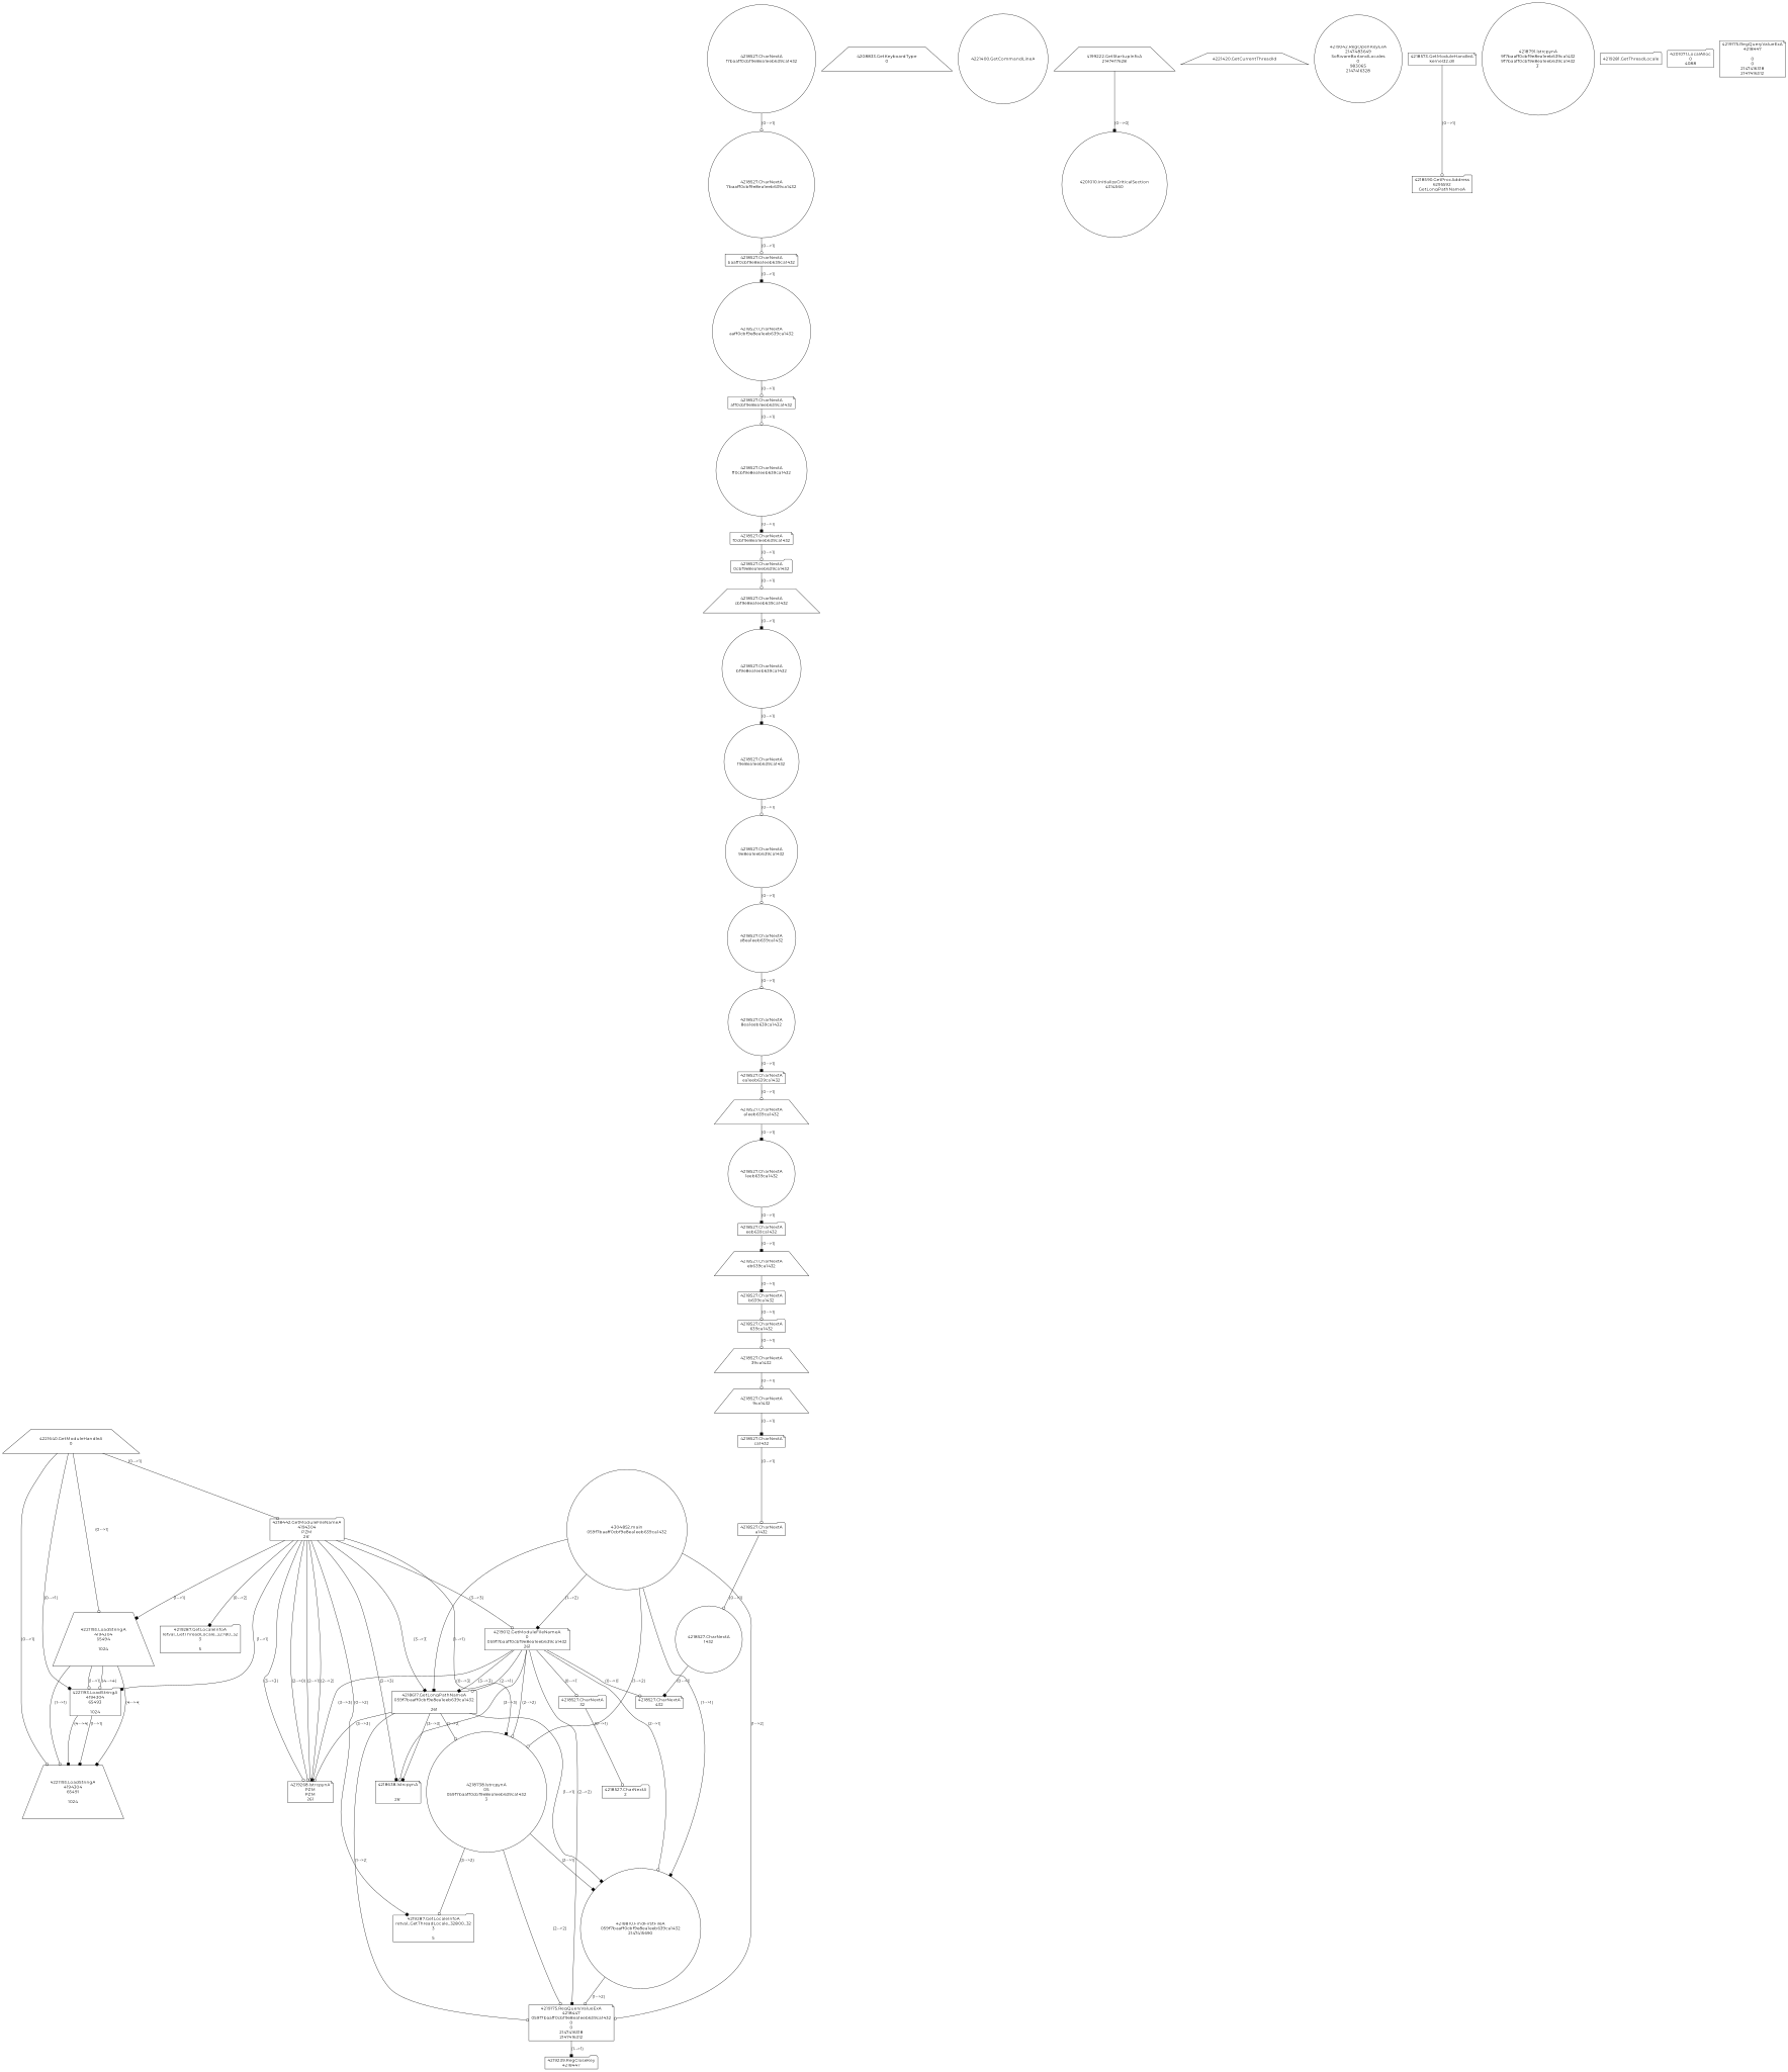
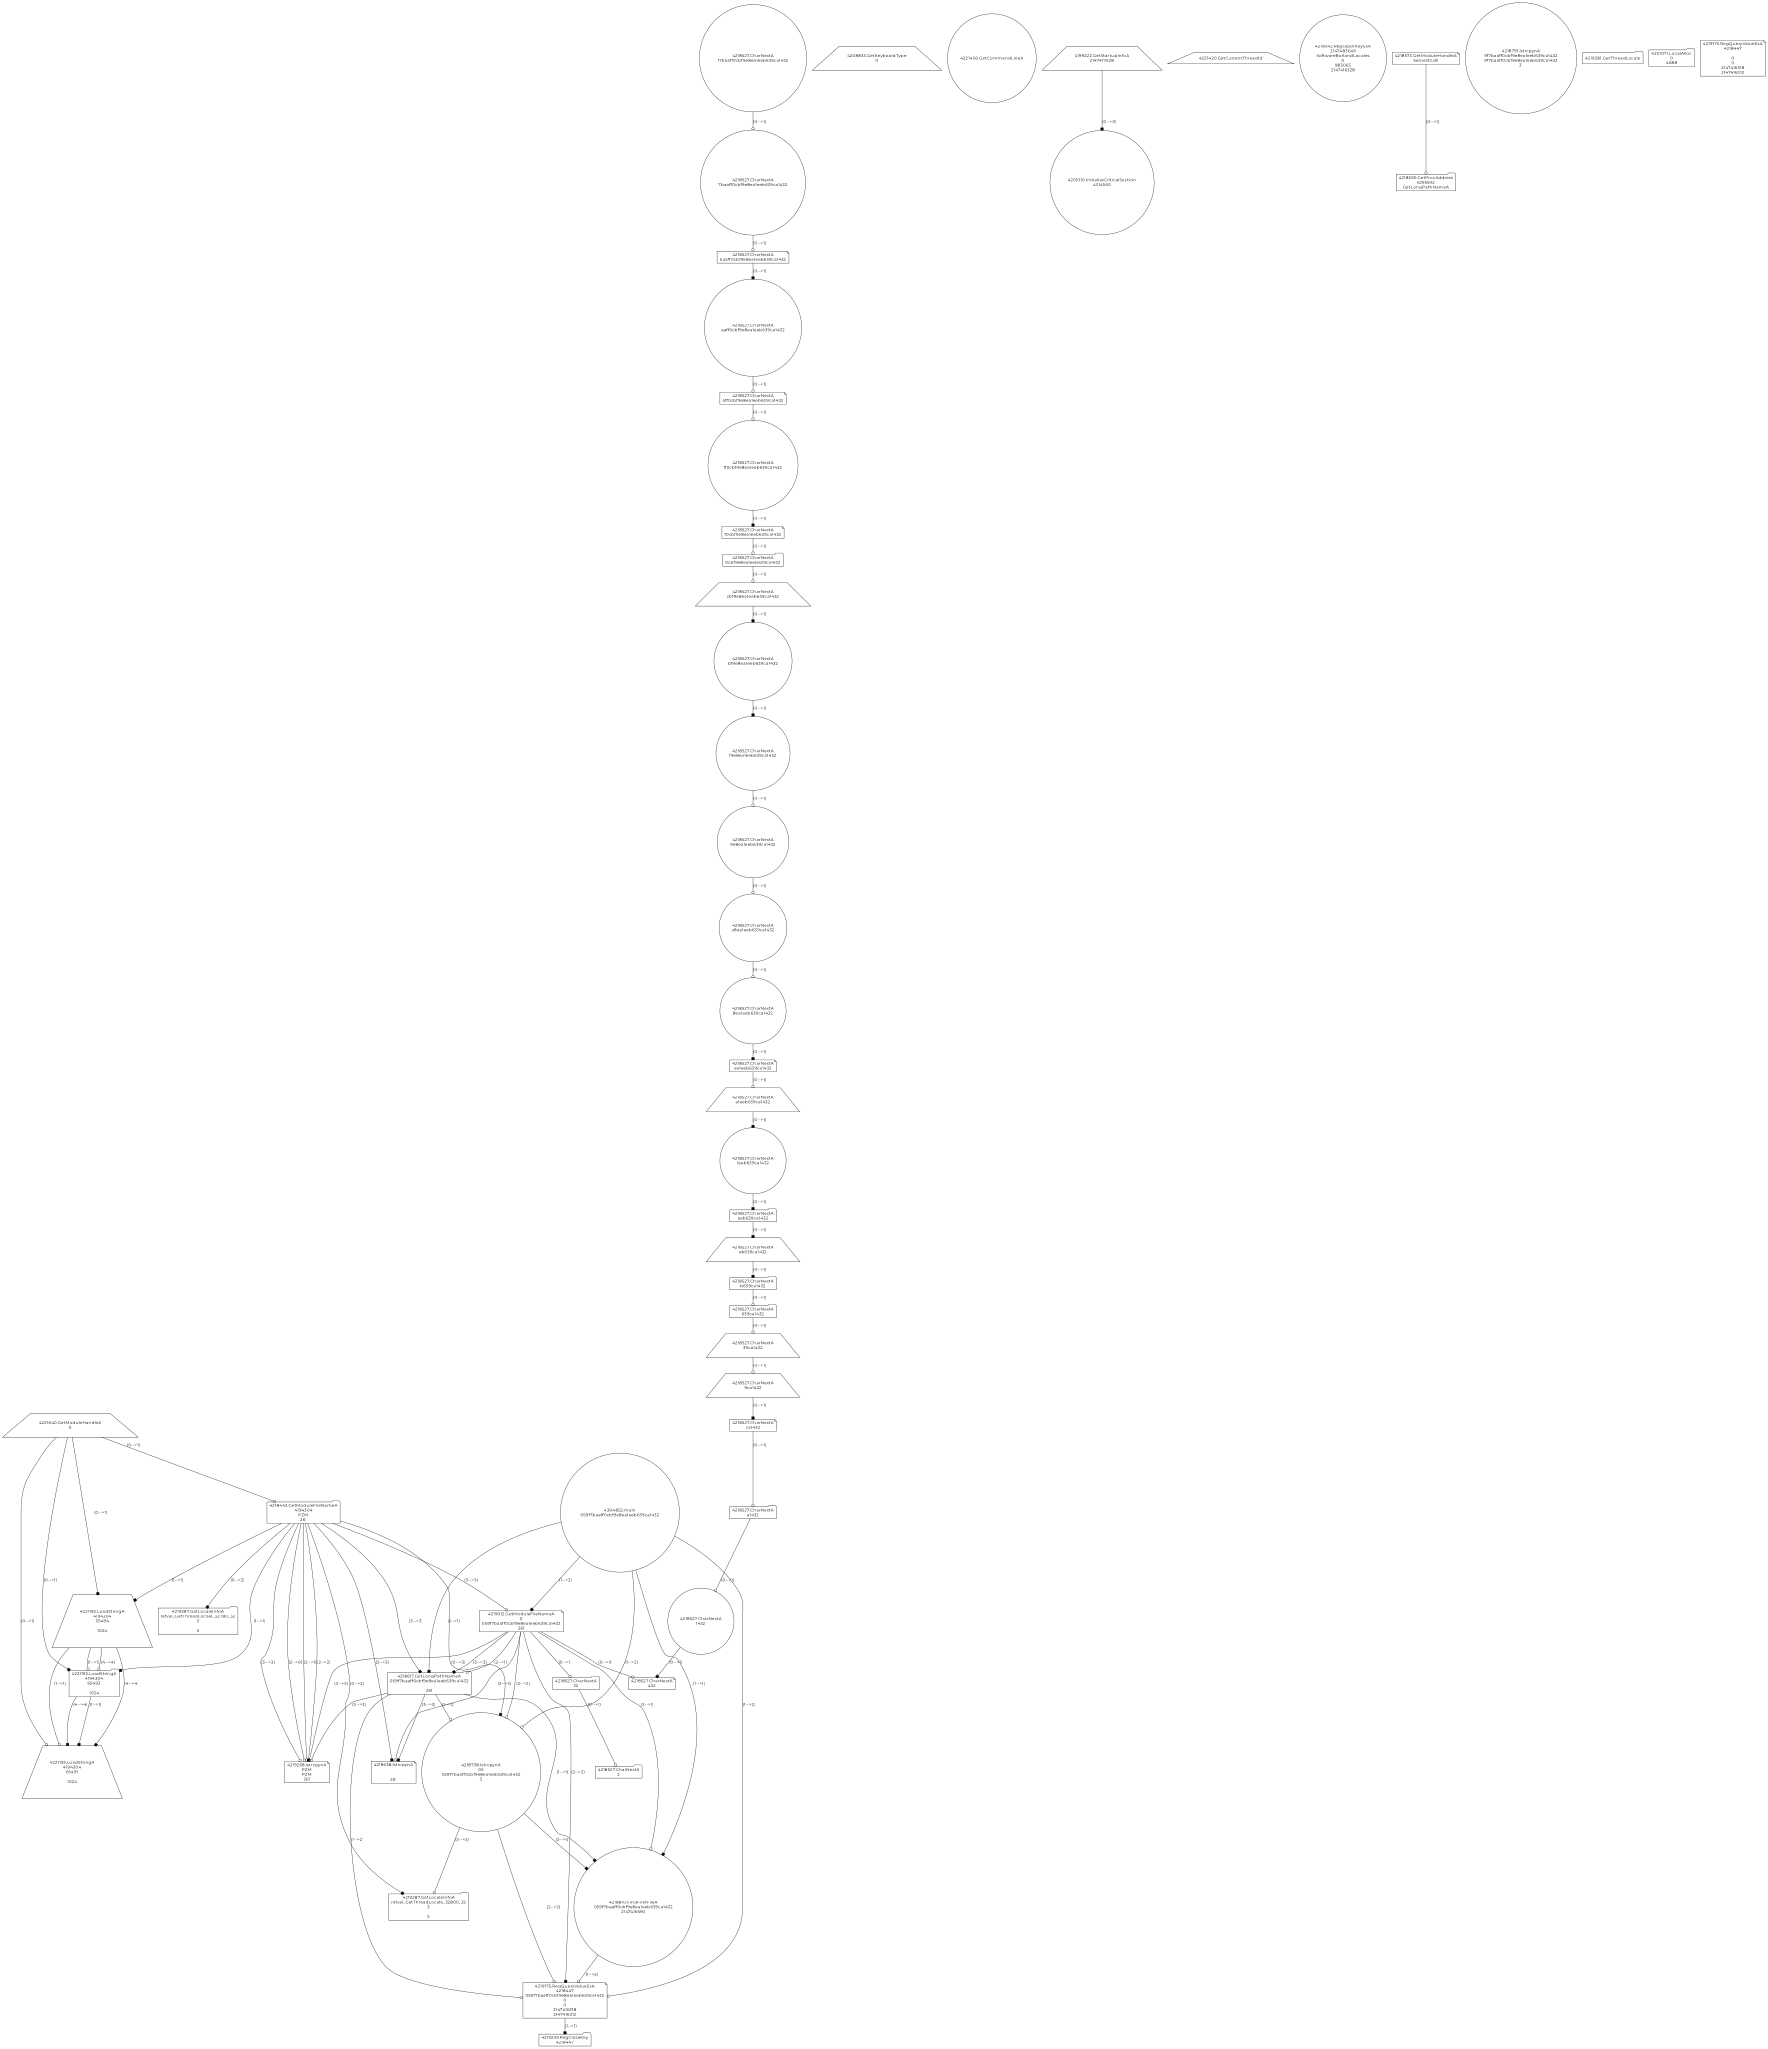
  digraph {
    fontname=Montserrat
    node [fontname=Montserrat shape=circle]
    edge [arrowhead=odot fontname=Montserrat]
    n1 [label="4304852.main\n059f7baaff0cbf9e8ea1eeb639ca1432"]
    n2 [label="4219012.GetModuleFileNameA\n0\n059f7baaff0cbf9e8ea1eeb639ca1432\n261" shape=note]
    n3 [label="4218617.GetLongPathNameA\n059f7baaff0cbf9e8ea1eeb639ca1432\n\n261" shape=folder]
    n4 [label="4218738.lstrcpynA\n05\n059f7baaff0cbf9e8ea1eeb639ca1432\n3"]
    n5 [label="4218810.FindFirstFileA\n059f7baaff0cbf9e8ea1eeb639ca1432\n2147415690"]
    n6 [label="4219175.RegQueryValueExA\n4218447\n059f7baaff0cbf9e8ea1eeb639ca1432\n0\n0\n2147416318\n2147416312" shape=note]
    n7 [label="4219268.lstrcpynA\nPZM\nPZM\n261" shape=note]
    n8 [label="4218638.lstrcpynA\n\n\n261" shape=note]
    n9 [label="4218527.CharNextA\n432" shape=note]
    n10 [label="4218527.CharNextA\n32" shape=folder]
    n11 [label="4219287.GetLocaleInfoA\nretval_GetThreadLocale_32800_32\n3\n\n5" shape=folder]
    n12 [label="4219239.RegCloseKey\n4218447" shape=folder]
    n13 [label="4221640.GetModuleHandleA\n0" shape=trapezium]
    n14 [label="4218442.GetModuleFileNameA\n4194304\nPZM\n261" shape=folder]
    n15 [label="4221193.LoadStringA\n4194304\n65494\n\n1024" shape=trapezium]
    n16 [label="4221193.LoadStringA\n4194304\n65493\n\n1024" shape=folder]
    n17 [label="4221193.LoadStringA\n4194304\n65491\n\n1024" shape=trapezium]
    n18 [label="4219287.GetLocaleInfoA\nretval_GetThreadLocale_32780_32\n3\n\n5" shape=folder]
    n19 [label="4208833.GetKeyboardType\n0" shape=trapezium]
    n20 [label="4221400.GetCommandLineA\n"]
    n21 [label="4199222.GetStartupInfoA\n2147417628" shape=trapezium]
    n22 [label="4201010.InitializeCriticalSection\n4314560"]
    n23 [label="4221420.GetCurrentThreadId\n" shape=trapezium]
    n24 [label="4218527.CharNextA\n2" shape=folder]
    n25 [label="4219042.RegOpenKeyExA\n2147483649\nSoftware\Borland\Locales\n0\n983065\n2147416328"]
    n26 [label="4218573.GetModuleHandleA\nkernel32.dll" shape=note]
    n27 [label="4218590.GetProcAddress\n6295592\nGetLongPathNameA" shape=folder]
    n28 [label="4218527.CharNextA\nf7baaff0cbf9e8ea1eeb639ca1432"]
    n29 [label="4218527.CharNextA\n7baaff0cbf9e8ea1eeb639ca1432"]
    n30 [label="4218527.CharNextA\nbaaff0cbf9e8ea1eeb639ca1432" shape=note]
    n31 [label="4218527.CharNextA\naaff0cbf9e8ea1eeb639ca1432"]
    n32 [label="4218527.CharNextA\naff0cbf9e8ea1eeb639ca1432" shape=note]
    n33 [label="4218527.CharNextA\nff0cbf9e8ea1eeb639ca1432"]
    n34 [label="4218527.CharNextA\nf0cbf9e8ea1eeb639ca1432" shape=note]
    n35 [label="4218527.CharNextA\n0cbf9e8ea1eeb639ca1432" shape=folder]
    n36 [label="4218527.CharNextA\ncbf9e8ea1eeb639ca1432" shape=trapezium]
    n37 [label="4218527.CharNextA\nbf9e8ea1eeb639ca1432"]
    n38 [label="4218527.CharNextA\nf9e8ea1eeb639ca1432"]
    n39 [label="4218527.CharNextA\n9e8ea1eeb639ca1432"]
    n40 [label="4218527.CharNextA\ne8ea1eeb639ca1432"]
    n41 [label="4218527.CharNextA\n8ea1eeb639ca1432"]
    n42 [label="4218527.CharNextA\nea1eeb639ca1432" shape=note]
    n43 [label="4218527.CharNextA\na1eeb639ca1432" shape=trapezium]
    n44 [label="4218527.CharNextA\n1eeb639ca1432"]
    n45 [label="4218527.CharNextA\neeb639ca1432" shape=folder]
    n46 [label="4218527.CharNextA\neb639ca1432" shape=trapezium]
    n47 [label="4218527.CharNextA\nb639ca1432" shape=folder]
    n48 [label="4218527.CharNextA\n639ca1432" shape=folder]
    n49 [label="4218527.CharNextA\n39ca1432" shape=trapezium]
    n50 [label="4218527.CharNextA\n9ca1432" shape=trapezium]
    n51 [label="4218527.CharNextA\nca1432" shape=note]
    n52 [label="4218527.CharNextA\na1432" shape=folder]
    n53 [label="4218527.CharNextA\n1432"]
    n54 [label="4218791.lstrcpynA\n9f7baaff0cbf9e8ea1eeb639ca1432\n9f7baaff0cbf9e8ea1eeb639ca1432\n31"]
    n55 [label="4219281.GetThreadLocale\n" shape=folder]
    n56 [label="4201071.LocalAlloc\n0\n4088" shape=folder]
    n57 [label="4219175.RegQueryValueExA\n4218447\n\n0\n0\n2147416318\n2147416312" shape=note]
    n1 -> n2 [arrowhead=box label="(1-->2)"]
    n1 -> n3 [arrowhead=box label="(1-->1)"]
    n1 -> n4 [label="(1-->2)"]
    n1 -> n5 [arrowhead=box label="(1-->1)"]
    n1 -> n6 [label="(1-->2)"]
    n2 -> n3 [label="(2-->1)"]
    n2 -> n3 [arrowhead=box label="(3-->3)"]
    n2 -> n4 [label="(2-->2)"]
    n2 -> n5 [label="(2-->1)"]
    n2 -> n6 [arrowhead=box label="(2-->2)"]
    n2 -> n7 [label="(3-->3)"]
    n2 -> n8 [label="(3-->3)"]
    n2 -> n9 [label="(0-->0)"]
    n2 -> n10 [label="(0-->1)"]
    n3 -> n4 [label="(1-->2)"]
    n3 -> n5 [arrowhead=box label="(1-->1)"]
    n3 -> n6 [label="(1-->2)"]
    n3 -> n7 [label="(3-->3)"]
    n3 -> n8 [arrowhead=box label="(3-->3)"]
    n4 -> n5 [arrowhead=box label="(2-->1)"]
    n4 -> n6 [label="(2-->2)"]
    n4 -> n11 [label="(3-->2)"]
    n5 -> n6 [label="(1-->2)"]
    n6 -> n12 [arrowhead=box label="(1-->1)"]
    n10 -> n24 [label="(0-->1)"]
    n13 -> n14 [label="(0-->1)"]
-   n13 -> n15 [label="(0-->1)"]
+   n13 -> n15 [arrowhead=box label="(0-->1)"]
    n13 -> n16 [arrowhead=box label="(0-->1)"]
    n13 -> n17 [label="(0-->1)"]
    n14 -> n2 [label="(3-->3)"]
    n14 -> n3 [arrowhead=box label="(3-->3)"]
    n14 -> n4 [arrowhead=box label="(0-->3)"]
    n14 -> n7 [label="(2-->1)"]
    n14 -> n7 [arrowhead=box label="(2-->2)"]
    n14 -> n7 [label="(3-->3)"]
    n14 -> n7 [label="(2-->0)"]
    n14 -> n8 [arrowhead=box label="(3-->3)"]
    n14 -> n11 [arrowhead=box label="(0-->2)"]
    n14 -> n15 [arrowhead=box label="(1-->1)"]
    n14 -> n16 [arrowhead=box label="(1-->1)"]
    n14 -> n18 [arrowhead=box label="(0-->2)"]
    n15 -> n16 [label="(1-->1)"]
    n15 -> n16 [label="(4-->4)"]
    n15 -> n17 [label="(1-->1)"]
    n15 -> n17 [arrowhead=box label="(4-->4)"]
    n16 -> n17 [arrowhead=box label="(1-->1)"]
    n16 -> n17 [arrowhead=box label="(4-->4)"]
    n21 -> n22 [arrowhead=box label="(0-->0)"]
    n26 -> n27 [label="(0-->1)"]
    n28 -> n29 [label="(0-->1)"]
    n29 -> n30 [label="(0-->1)"]
    n30 -> n31 [arrowhead=box label="(0-->1)"]
    n31 -> n32 [label="(0-->1)"]
    n32 -> n33 [label="(0-->1)"]
    n33 -> n34 [arrowhead=box label="(0-->1)"]
    n34 -> n35 [label="(0-->1)"]
    n35 -> n36 [label="(0-->1)"]
    n36 -> n37 [arrowhead=box label="(0-->1)"]
    n37 -> n38 [arrowhead=box label="(0-->1)"]
    n38 -> n39 [label="(0-->1)"]
    n39 -> n40 [label="(0-->1)"]
    n40 -> n41 [label="(0-->1)"]
    n41 -> n42 [arrowhead=box label="(0-->1)"]
    n42 -> n43 [label="(0-->1)"]
    n43 -> n44 [arrowhead=box label="(0-->1)"]
    n44 -> n45 [arrowhead=box label="(0-->1)"]
    n45 -> n46 [arrowhead=box label="(0-->1)"]
    n46 -> n47 [arrowhead=box label="(0-->1)"]
    n47 -> n48 [label="(0-->1)"]
    n48 -> n49 [label="(0-->1)"]
    n49 -> n50 [label="(0-->1)"]
    n50 -> n51 [arrowhead=box label="(0-->1)"]
    n51 -> n52 [label="(0-->1)"]
    n52 -> n53 [label="(0-->1)"]
    n53 -> n9 [arrowhead=box label="(0-->1)"]
  }
